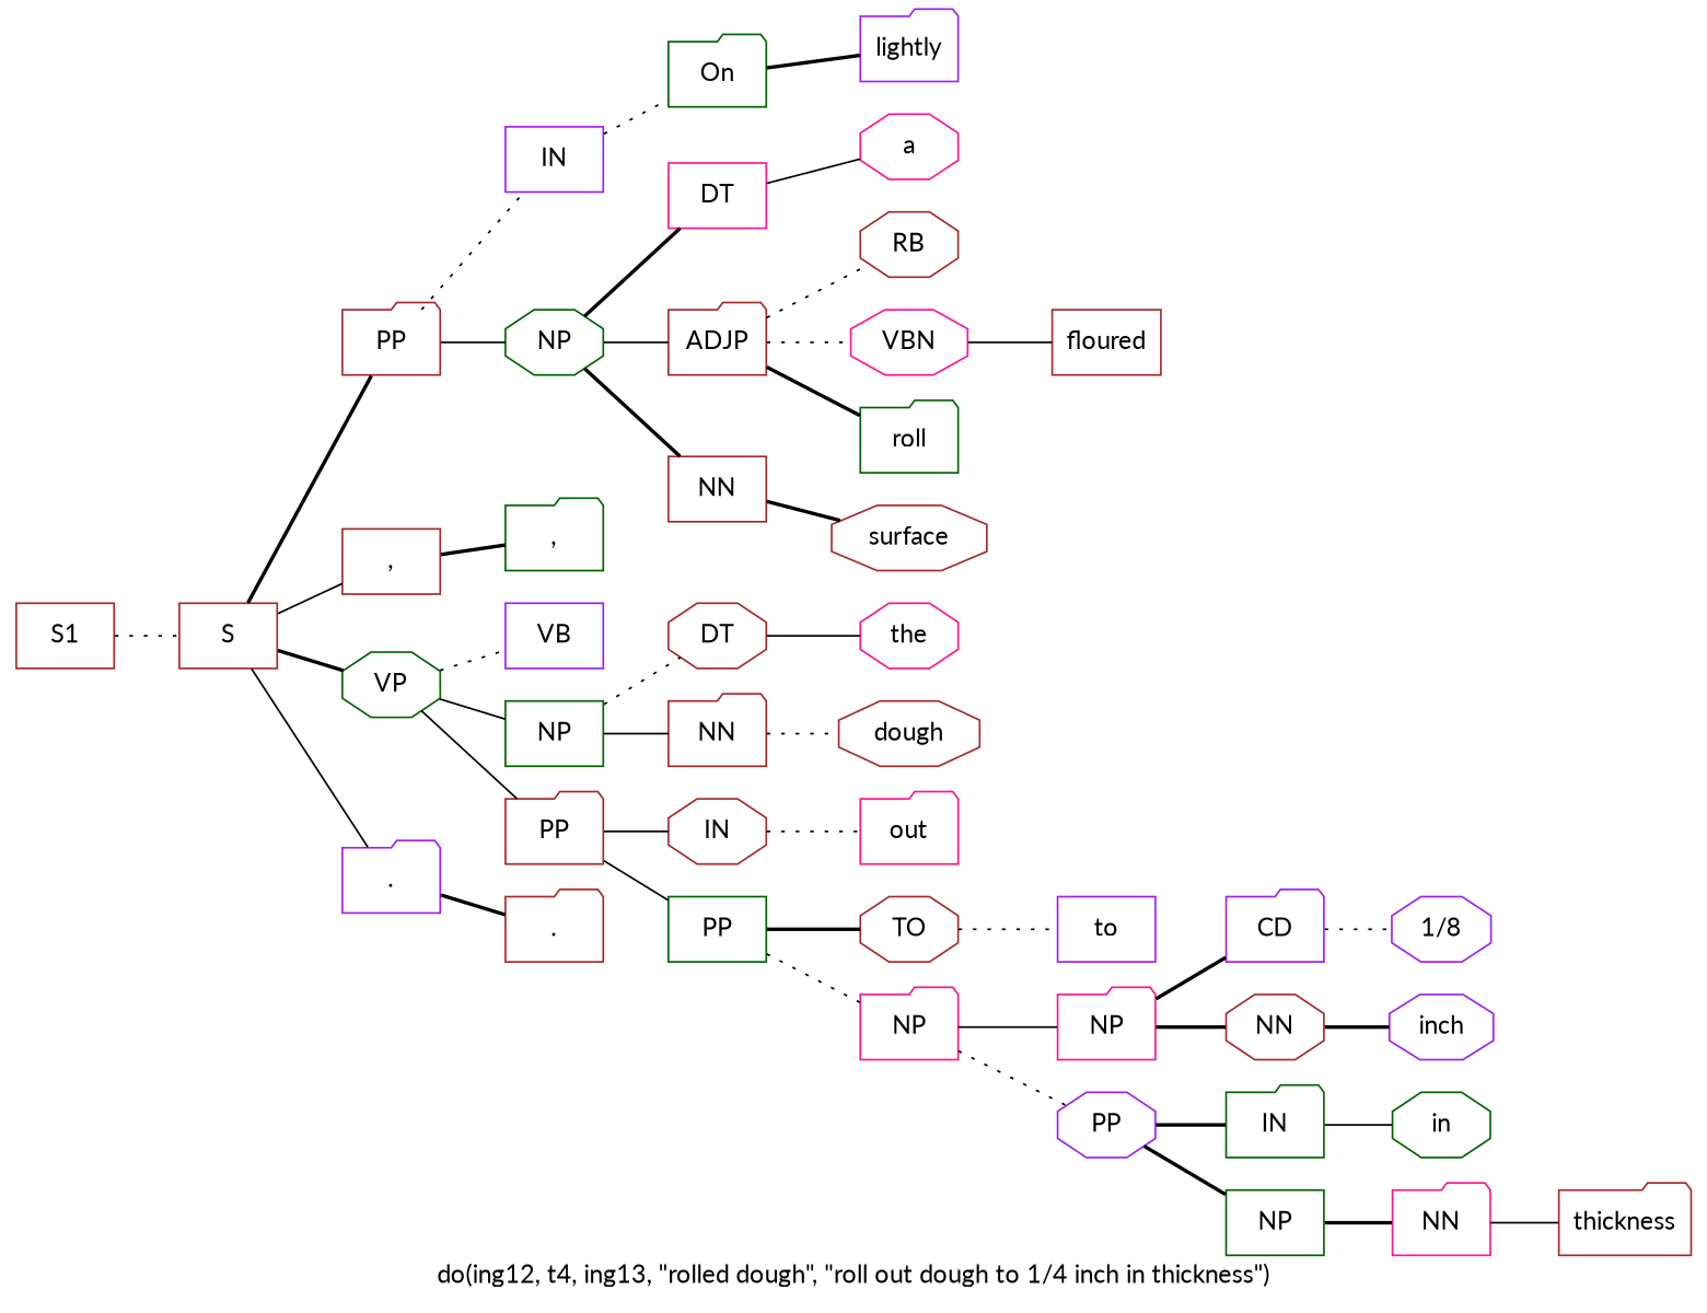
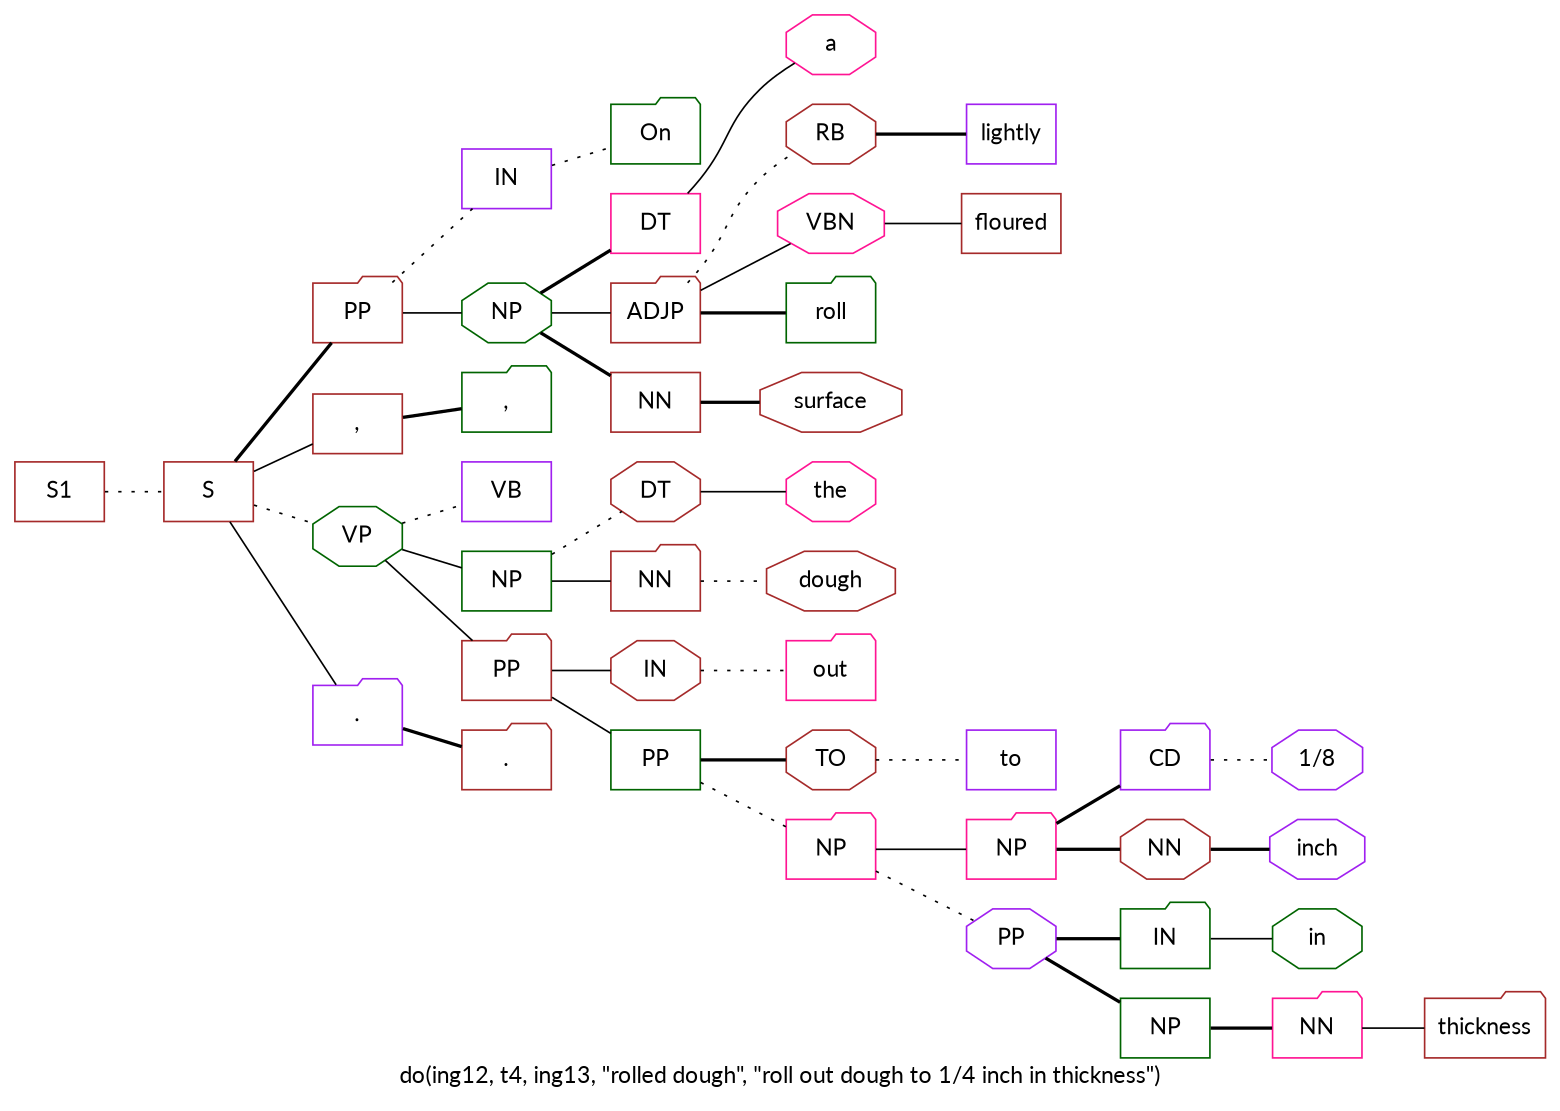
  graph {
    fontname=Lato
    label="do(ing12, t4, ing13, \"rolled dough\", \"roll out dough to 1/4 inch in thickness\")"
    rankdir=LR
    node [color=brown fontname=Lato shape=folder]
    edge [fontname=Lato style=solid]
    n1 [label=S1 shape=box]
    n2 [label=S shape=box]
    n3 [label=PP]
    n4 [label="," shape=box]
    n5 [color=darkgreen label=VP shape=octagon]
    n6 [color=purple label="."]
    n7 [color=purple label=IN shape=box]
    n8 [color=darkgreen label=NP shape=octagon]
    n9 [color=darkgreen label=","]
    n10 [color=purple label=VB shape=box]
    n11 [color=darkgreen label=NP shape=box]
    n12 [label=PP]
    n13 [label="."]
    n14 [color=darkgreen label=On]
    n15 [color=deeppink label=DT shape=box]
    n16 [label=ADJP]
    n17 [label=NN shape=box]
    n18 [color=deeppink label=a shape=octagon]
    n19 [label=RB shape=octagon]
    n20 [color=deeppink label=VBN shape=octagon]
    n21 [color=darkgreen label=roll]
    n22 [label=surface shape=octagon]
-   n23 [color=purple label=lightly]
+   n23 [color=purple label=lightly shape=box]
    n24 [label=floured shape=box]
    n25 [label=DT shape=octagon]
    n26 [label=NN]
    n27 [label=IN shape=octagon]
    n28 [color=darkgreen label=PP shape=box]
    n29 [color=deeppink label=the shape=octagon]
    n30 [label=dough shape=octagon]
    n31 [color=deeppink label=out]
    n32 [label=TO shape=octagon]
    n33 [color=deeppink label=NP]
    n34 [color=purple label=to shape=box]
    n35 [color=deeppink label=NP]
    n36 [color=purple label=PP shape=octagon]
    n37 [color=purple label=CD]
    n38 [label=NN shape=octagon]
    n39 [color=darkgreen label=IN]
    n40 [color=darkgreen label=NP shape=box]
    n41 [color=purple label="1/8" shape=octagon]
    n42 [color=purple label=inch shape=octagon]
    n43 [color=darkgreen label=in shape=octagon]
    n44 [color=deeppink label=NN]
    n45 [label=thickness]
    n1 -- n2 [style=dotted]
    n2 -- n3 [style=bold]
    n2 -- n4
-   n2 -- n5 [style=bold]
+   n2 -- n5 [style=dotted]
    n2 -- n6
    n3 -- n7 [style=dotted]
    n3 -- n8
    n4 -- n9 [style=bold]
    n5 -- n10 [style=dotted]
    n5 -- n11
    n5 -- n12
    n6 -- n13 [style=bold]
    n7 -- n14 [style=dotted]
    n8 -- n15 [style=bold]
    n8 -- n16
    n8 -- n17 [style=bold]
    n11 -- n25 [style=dotted]
    n11 -- n26
    n12 -- n27
    n12 -- n28
    n15 -- n18
    n16 -- n19 [style=dotted]
-   n16 -- n20 [style=dotted]
+   n16 -- n20
    n16 -- n21 [style=bold]
    n17 -- n22 [style=bold]
-   n14 -- n23 [style=bold]
+   n19 -- n23 [style=bold]
    n20 -- n24
    n25 -- n29
    n26 -- n30 [style=dotted]
    n27 -- n31 [style=dotted]
    n28 -- n32 [style=bold]
    n28 -- n33 [style=dotted]
    n32 -- n34 [style=dotted]
    n33 -- n35
    n33 -- n36 [style=dotted]
    n35 -- n37 [style=bold]
    n35 -- n38 [style=bold]
    n36 -- n39 [style=bold]
    n36 -- n40 [style=bold]
    n37 -- n41 [style=dotted]
    n38 -- n42 [style=bold]
    n39 -- n43
    n40 -- n44 [style=bold]
    n44 -- n45
  }
